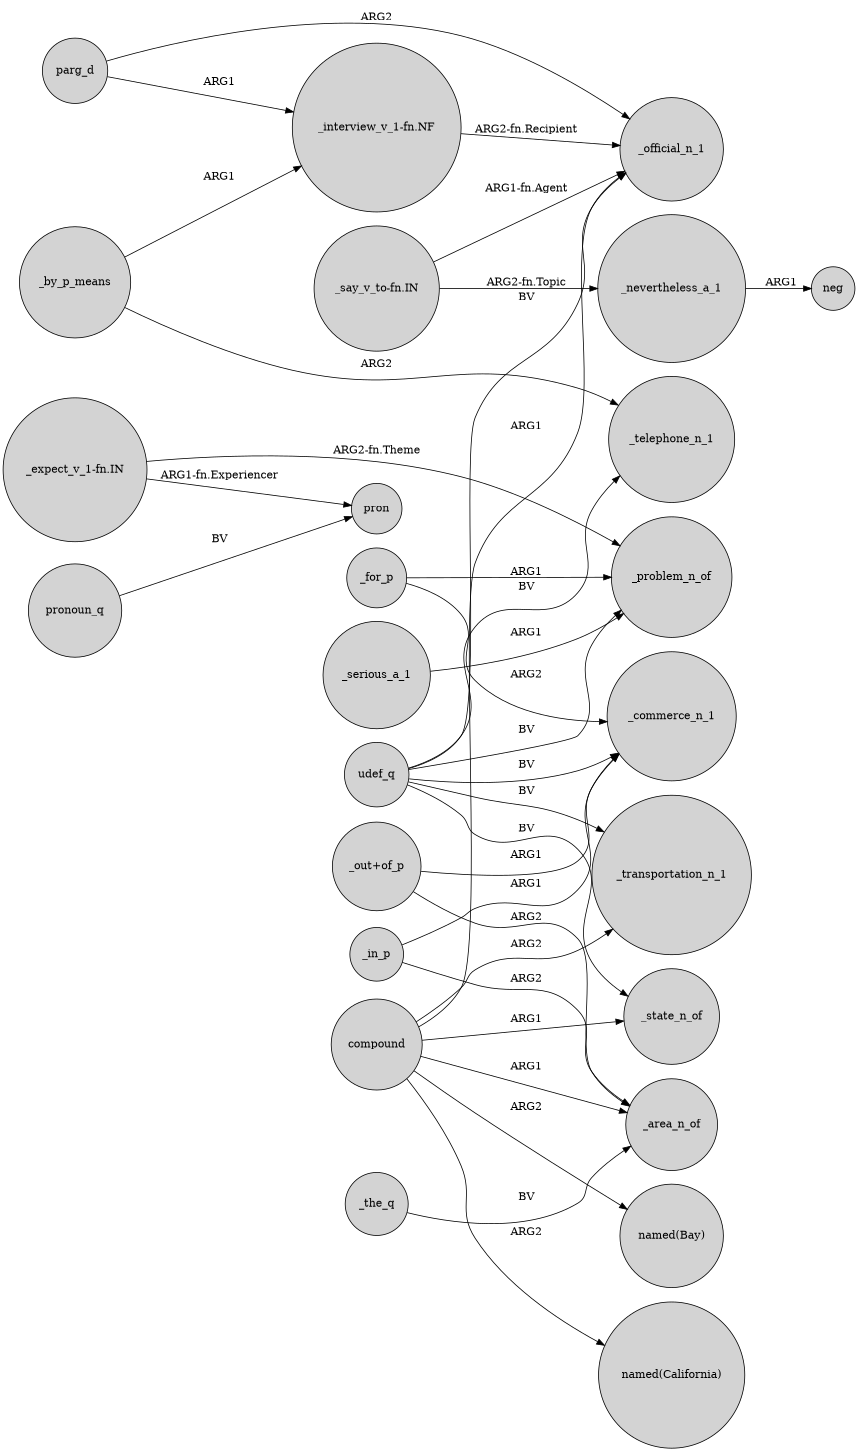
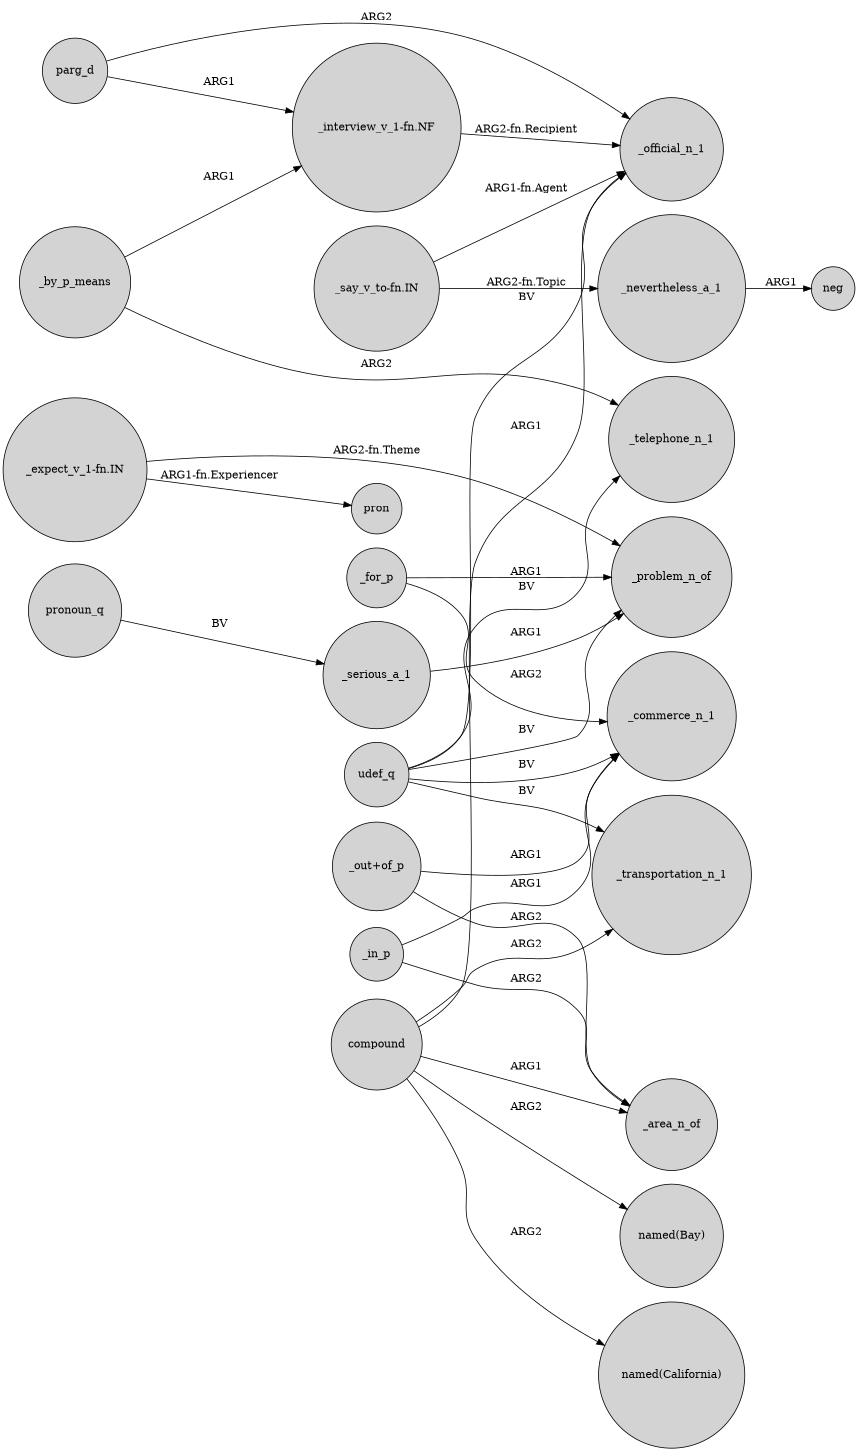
  digraph {
    rankdir=LR
    node [shape=circle style=filled]
    parg_d
    "_interview_v_1-fn.NF"
    _official_n_1
    _for_p
    _commerce_n_1
    _problem_n_of
    udef_q
    _transportation_n_1
    _telephone_n_1
-   _state_n_of
    "_expect_v_1-fn.IN"
    pron
    "_say_v_to-fn.IN"
    _nevertheless_a_1
    neg
    compound
    "named(Bay)"
    "named(California)"
    _area_n_of
    pronoun_q
    "_out+of_p"
-   _the_q
    _serious_a_1
    _in_p
    _by_p_means
    parg_d -> "_interview_v_1-fn.NF" [label=ARG1]
    parg_d -> _official_n_1 [label=ARG2]
    "_interview_v_1-fn.NF" -> _official_n_1 [label="ARG2-fn.Recipient"]
    _for_p -> _commerce_n_1 [label=ARG2]
    _for_p -> _problem_n_of [label=ARG1]
    udef_q -> _official_n_1 [label=BV]
    udef_q -> _commerce_n_1 [label=BV]
    udef_q -> _problem_n_of [label=BV]
    udef_q -> _transportation_n_1 [label=BV]
    udef_q -> _telephone_n_1 [label=BV]
-   udef_q -> _state_n_of [label=BV]
    "_expect_v_1-fn.IN" -> _problem_n_of [label="ARG2-fn.Theme"]
    "_expect_v_1-fn.IN" -> pron [label="ARG1-fn.Experiencer"]
    "_say_v_to-fn.IN" -> _official_n_1 [label="ARG1-fn.Agent"]
    "_say_v_to-fn.IN" -> _nevertheless_a_1 [label="ARG2-fn.Topic"]
    _nevertheless_a_1 -> neg [label=ARG1]
    compound -> _official_n_1 [label=ARG1]
    compound -> _transportation_n_1 [label=ARG2]
-   compound -> _state_n_of [label=ARG1]
    compound -> "named(Bay)" [label=ARG2]
    compound -> "named(California)" [label=ARG2]
    compound -> _area_n_of [label=ARG1]
-   pronoun_q -> pron [label=BV]
+   pronoun_q -> _serious_a_1 [label=BV]
    "_out+of_p" -> _commerce_n_1 [label=ARG1]
    "_out+of_p" -> _area_n_of [label=ARG2]
-   _the_q -> _area_n_of [label=BV]
    _serious_a_1 -> _problem_n_of [label=ARG1]
    _in_p -> _commerce_n_1 [label=ARG1]
    _in_p -> _area_n_of [label=ARG2]
    _by_p_means -> "_interview_v_1-fn.NF" [label=ARG1]
    _by_p_means -> _telephone_n_1 [label=ARG2]
  }
